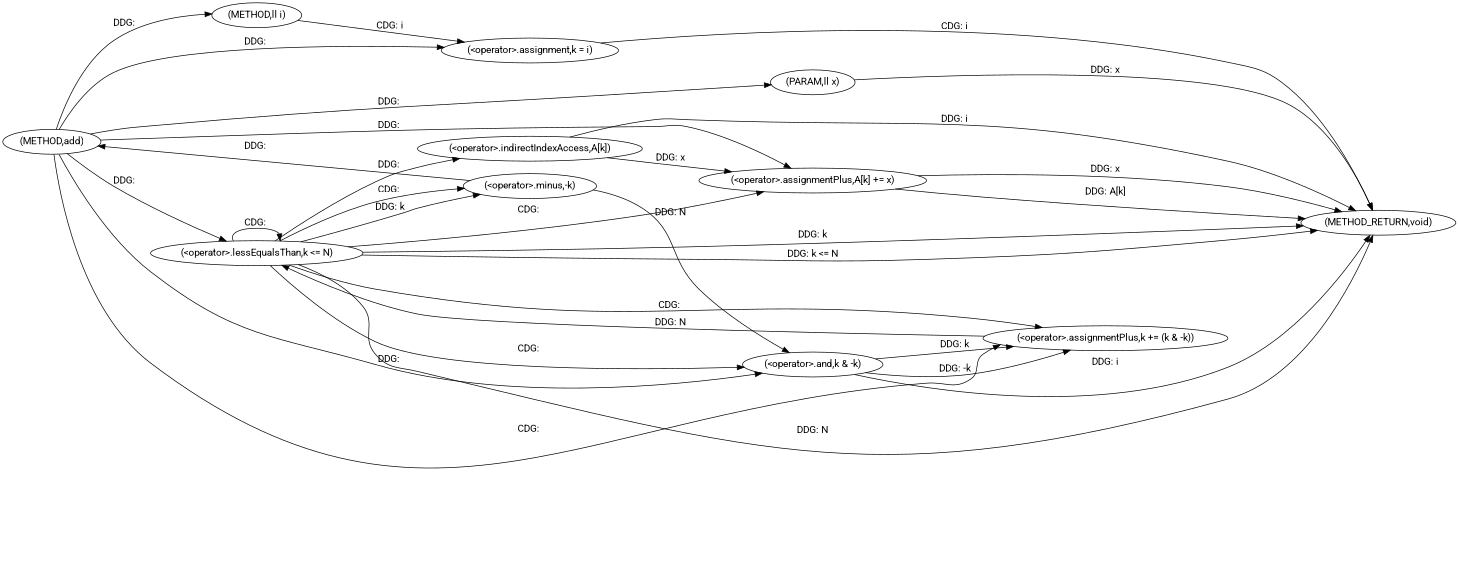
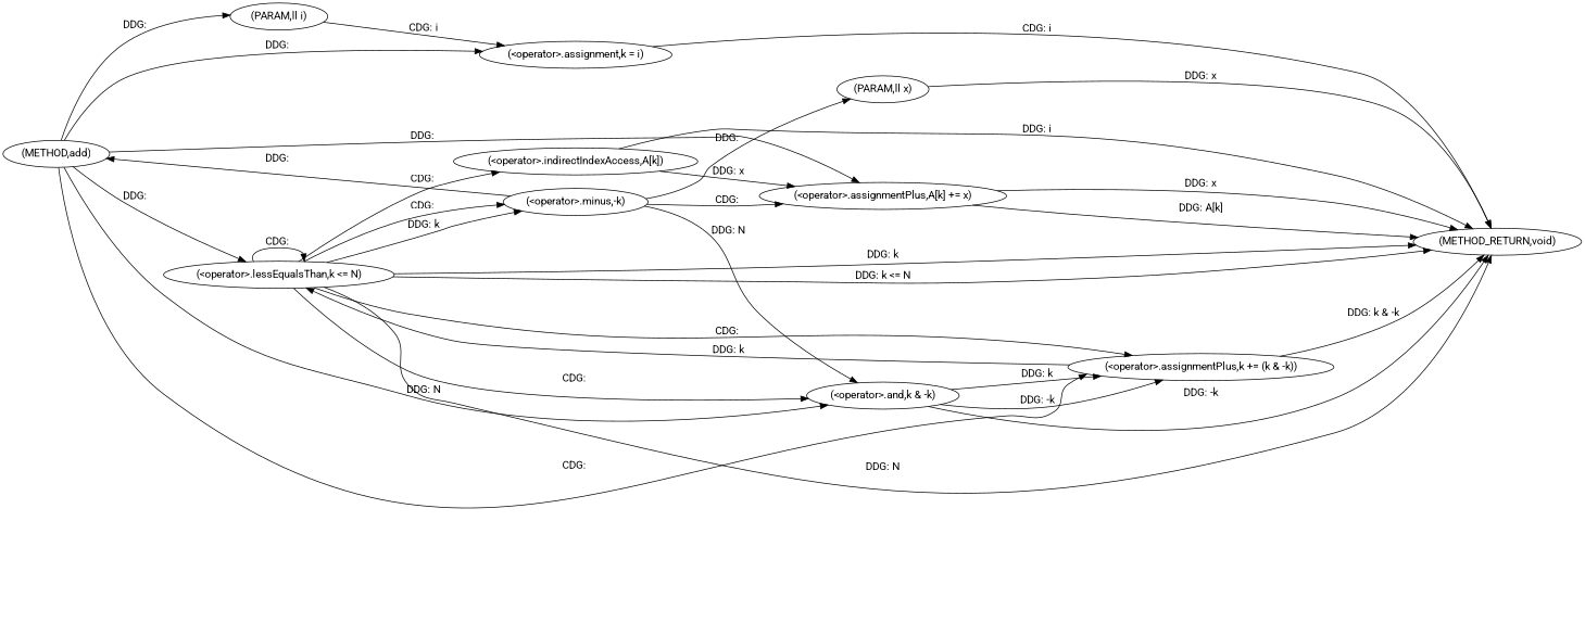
  digraph {
    fontname=Roboto
    rankdir=LR
    node [fontname=Roboto]
    edge [fontname=Roboto]
    n1 [label="(METHOD,add)"]
-   n2 [label="(METHOD,ll i)"]
+   n2 [label="(PARAM,ll i)"]
    n3 [label="(PARAM,ll x)"]
    n4 [label="(<operator>.assignment,k = i)"]
    n5 [label="(<operator>.lessEqualsThan,k <= N)"]
    n6 [label="(<operator>.assignmentPlus,k += (k & -k))"]
    n7 [label="(<operator>.assignmentPlus,A[k] += x)"]
    n8 [label="(<operator>.and,k & -k)"]
    n9 [label="(METHOD_RETURN,void)"]
    n10 [label="(<operator>.minus,-k)"]
    n11 [label="(<operator>.indirectIndexAccess,A[k])"]
    n1 -> n2 [label="DDG: "]
-   n1 -> n3 [label="DDG: "]
+   n10 -> n3 [label="DDG: "]
    n1 -> n4 [label="DDG: "]
    n1 -> n5 [label="DDG: "]
    n1 -> n6 [label="CDG: "]
    n1 -> n7 [label="DDG: "]
-   n1 -> n8 [label="DDG: "]
+   n1 -> n8 [label="DDG: N"]
    n2 -> n4 [label="CDG: i"]
    n3 -> n9 [label="DDG: x"]
    n4 -> n9 [label="CDG: i"]
    n5 -> n5 [label="CDG: "]
    n5 -> n6 [label="CDG: "]
-   n5 -> n7 [label="CDG: "]
+   n10 -> n7 [label="CDG: "]
    n5 -> n8 [label="CDG: "]
    n5 -> n9 [label="DDG: k"]
    n5 -> n9 [label="DDG: k <= N"]
    n5 -> n9 [label="DDG: N"]
    n5 -> n10 [label="DDG: k"]
    n5 -> n10 [label="CDG: "]
-   n5 -> n11 [label="DDG: "]
-   n6 -> n5 [label="DDG: N"]
+   n5 -> n11 [label="CDG: "]
+   n6 -> n5 [label="DDG: k"]
+   n6 -> n9 [label="DDG: k & -k"]
    n7 -> n9 [label="DDG: A[k]"]
    n7 -> n9 [label="DDG: x"]
    n8 -> n6 [label="DDG: -k"]
    n8 -> n6 [label="DDG: k"]
-   n8 -> n9 [label="DDG: i"]
+   n8 -> n9 [label="DDG: -k"]
    n10 -> n1 [label="DDG: "]
    n10 -> n8 [label="DDG: N"]
    n11 -> n7 [label="DDG: x"]
    n11 -> n9 [label="DDG: i"]
  }
